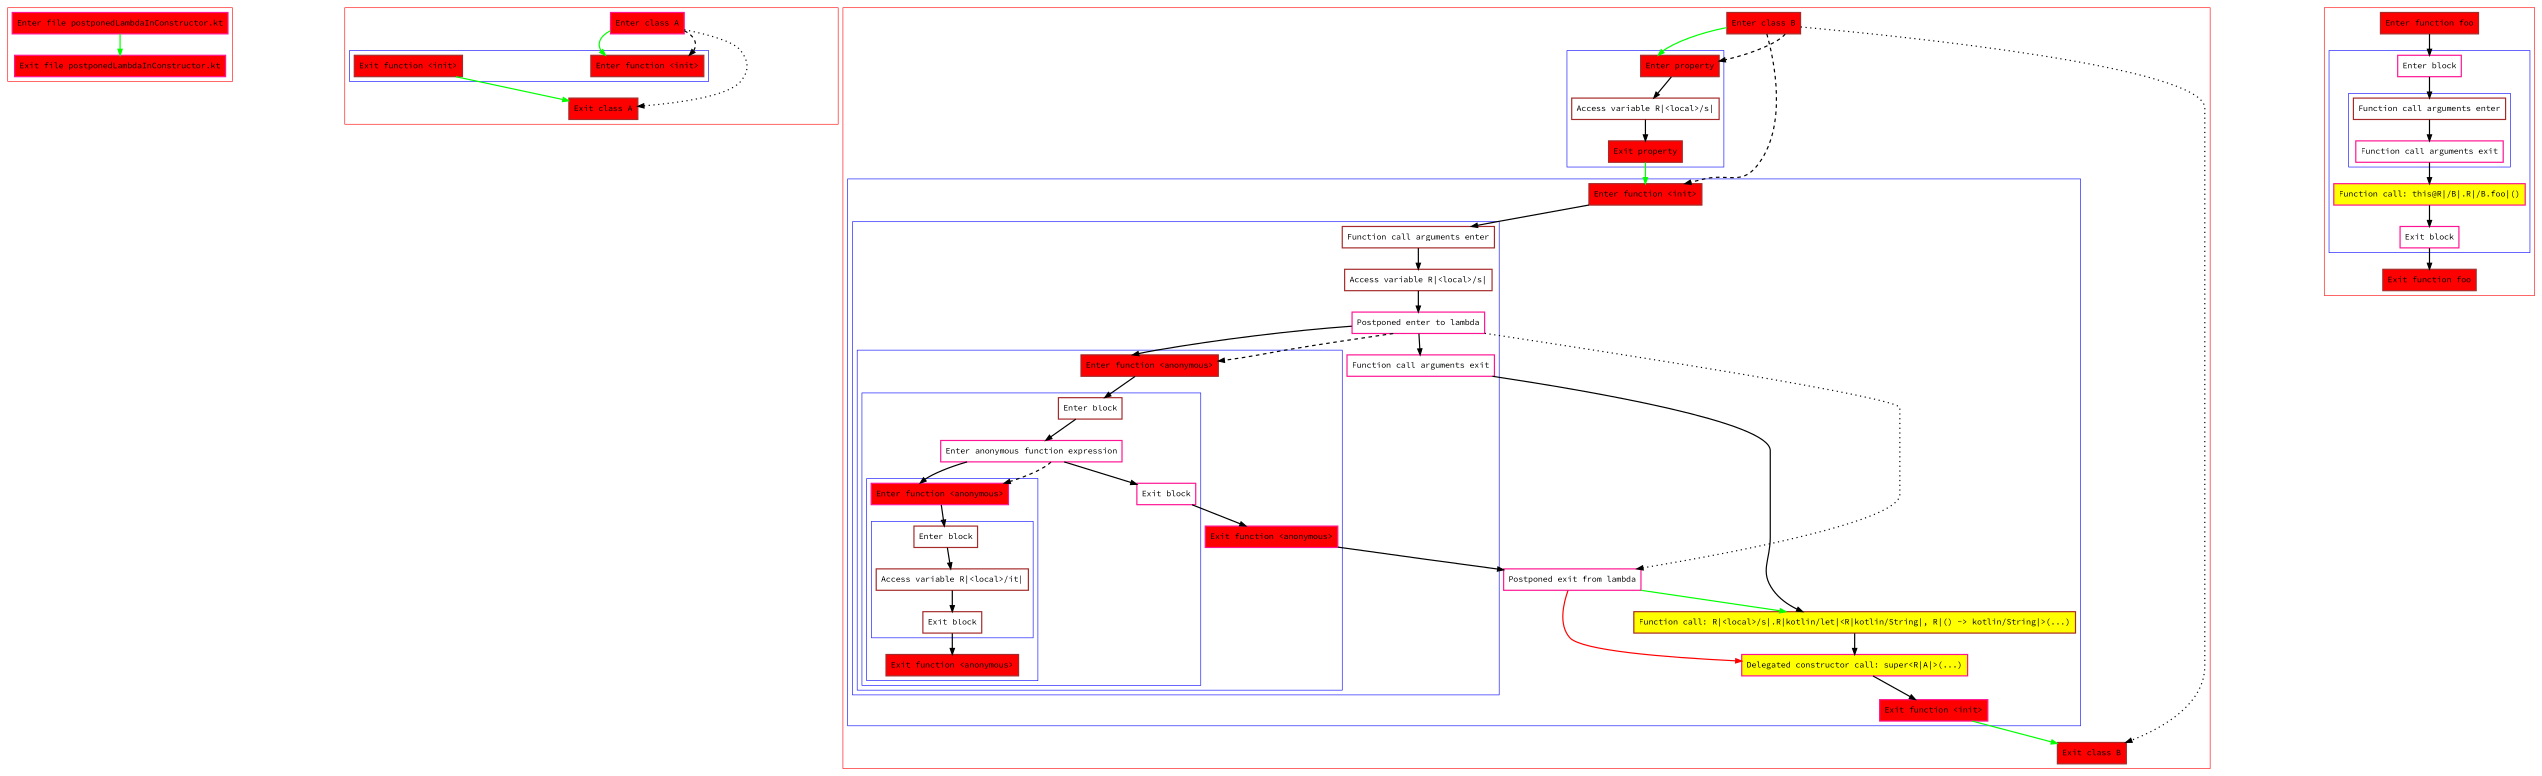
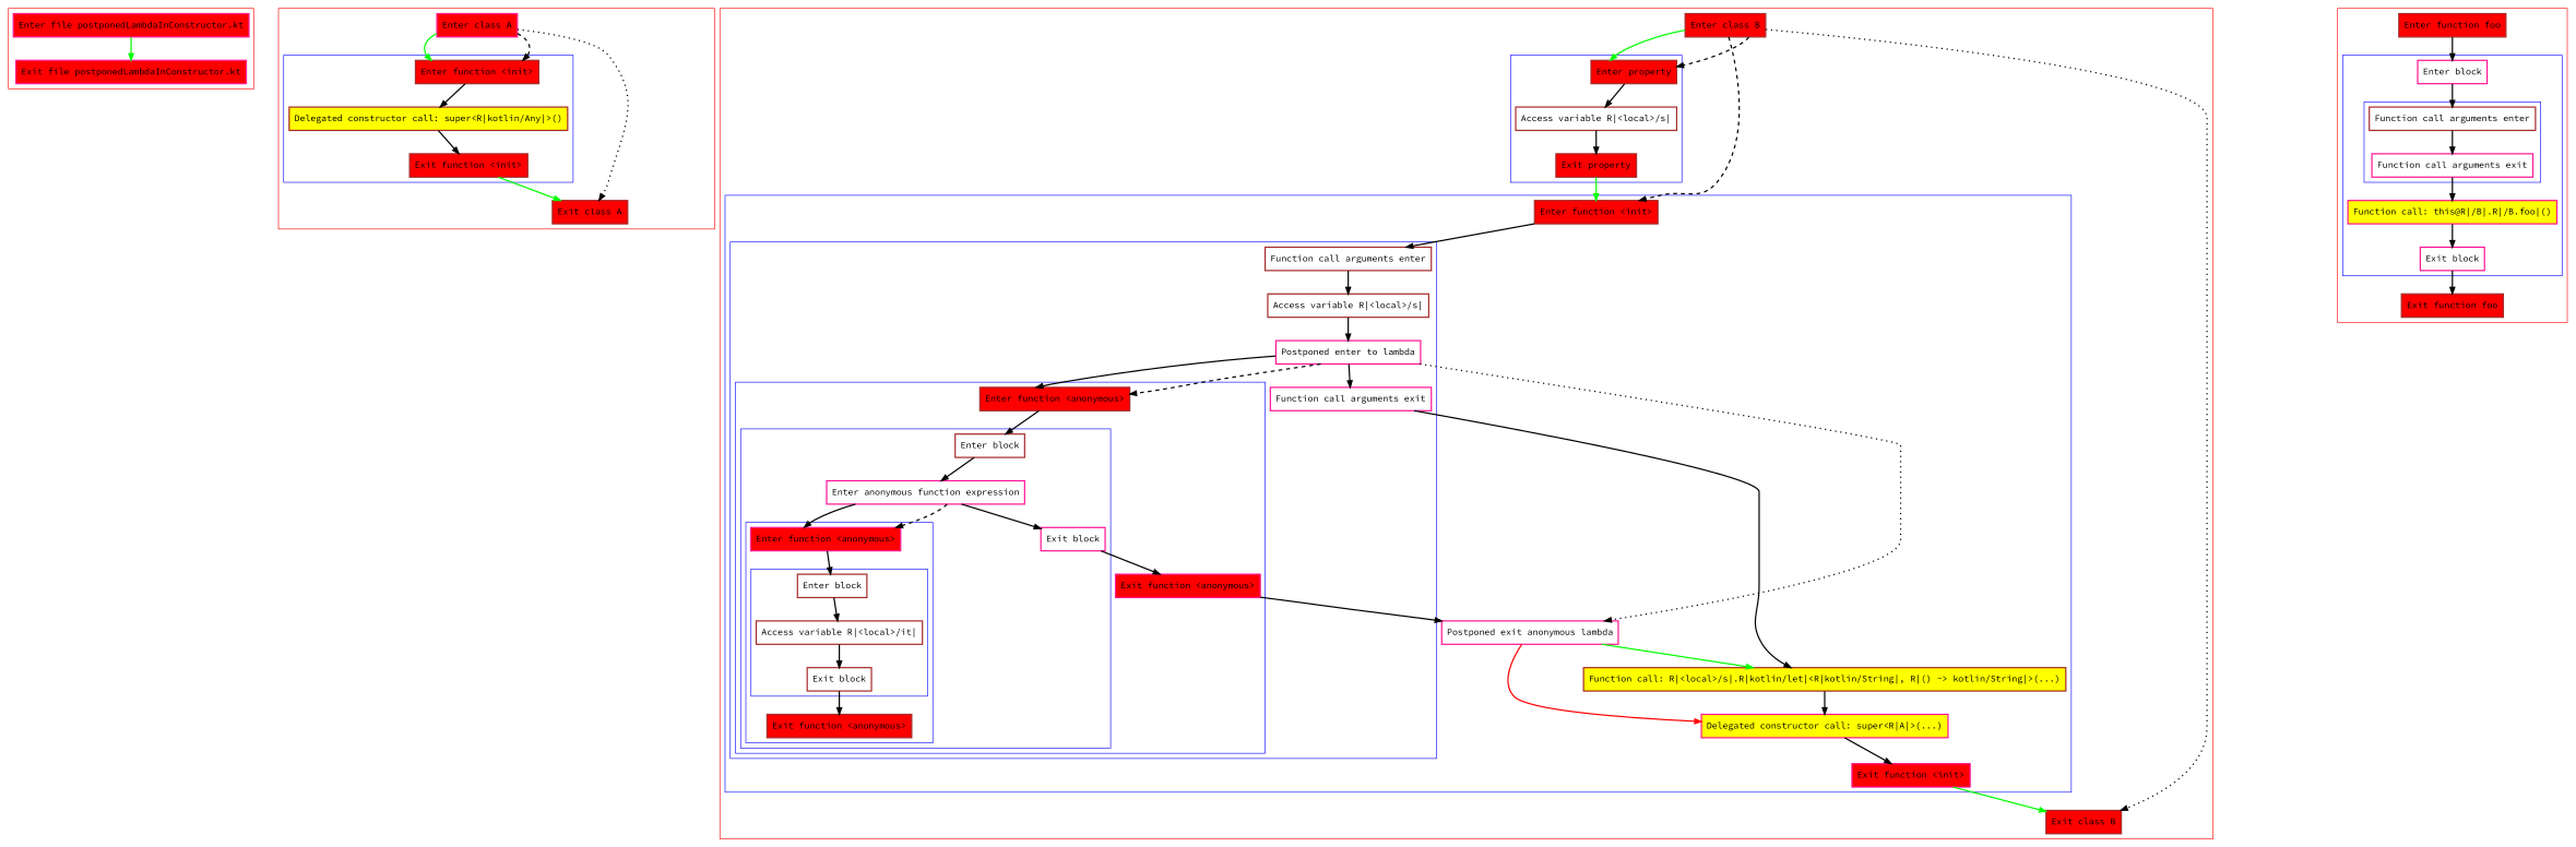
  digraph {
    fontname="Source Code Pro"
    nodesep=3
    node [color=brown fillcolor=red fontname="Source Code Pro" penwidth=2 shape=box style=filled]
    edge [fontname="Source Code Pro" penwidth=2]
    n1 [color=deeppink label="Enter file postponedLambdaInConstructor.kt"]
    n2 [color=deeppink label="Exit file postponedLambdaInConstructor.kt"]
    n3 [label="Enter function <init>"]
+   n4 [fillcolor=yellow label="Delegated constructor call: super<R|kotlin/Any|>()"]
    n5 [label="Exit function <init>"]
    n6 [color=deeppink label="Enter class A"]
    n7 [label="Exit class A"]
    n8 [label="Enter property"]
    n9 [label="Access variable R|<local>/s|" fillcolor="" style=""]
    n10 [label="Exit property"]
    n11 [label="Enter block" fillcolor="" style=""]
    n12 [label="Access variable R|<local>/it|" fillcolor="" style=""]
    n13 [label="Exit block" fillcolor="" style=""]
    n14 [color=deeppink label="Enter function <anonymous>"]
    n15 [label="Exit function <anonymous>"]
    n16 [label="Enter block" fillcolor="" style=""]
    n17 [color=deeppink label="Enter anonymous function expression" fillcolor="" style=""]
    n18 [color=deeppink label="Exit block" fillcolor="" style=""]
    n19 [label="Enter function <anonymous>"]
    n20 [color=deeppink label="Exit function <anonymous>"]
    n21 [label="Function call arguments enter" fillcolor="" style=""]
    n22 [label="Access variable R|<local>/s|" fillcolor="" style=""]
    n23 [color=deeppink label="Postponed enter to lambda" fillcolor="" style=""]
    n24 [color=deeppink label="Function call arguments exit" fillcolor="" style=""]
    n25 [label="Enter function <init>"]
-   n26 [color=deeppink label="Postponed exit from lambda" fillcolor="" style=""]
+   n26 [color=deeppink label="Postponed exit anonymous lambda" fillcolor="" style=""]
    n27 [fillcolor=yellow label="Function call: R|<local>/s|.R|kotlin/let|<R|kotlin/String|, R|() -> kotlin/String|>(...)"]
    n28 [color=deeppink fillcolor=yellow label="Delegated constructor call: super<R|A|>(...)"]
    n29 [color=deeppink label="Exit function <init>"]
    n30 [label="Enter class B"]
    n31 [label="Exit class B"]
    n32 [label="Function call arguments enter" fillcolor="" style=""]
    n33 [color=deeppink label="Function call arguments exit" fillcolor="" style=""]
    n34 [color=deeppink label="Enter block" fillcolor="" style=""]
    n35 [color=deeppink fillcolor=yellow label="Function call: this@R|/B|.R|/B.foo|()"]
    n36 [color=deeppink label="Exit block" fillcolor="" style=""]
    n37 [label="Enter function foo"]
    n38 [label="Exit function foo"]
    subgraph cluster_1 {
      color=red
      n1
      n2
    }
    subgraph cluster_2 {
      color=red
      n6
      n7
      subgraph cluster_3 {
        color=blue
        n3
+       n4
        n5
      }
    }
    subgraph cluster_4 {
      color=red
      n30
      n31
      subgraph cluster_5 {
        color=blue
        n8
        n9
        n10
      }
      subgraph cluster_6 {
        color=blue
        n25
        n26
        n27
        n28
        n29
        subgraph cluster_7 {
          color=blue
          n21
          n22
          n23
          n24
          subgraph cluster_8 {
            color=blue
            n19
            n20
            subgraph cluster_9 {
              color=blue
              n16
              n17
              n18
              subgraph cluster_10 {
                color=blue
                n14
                n15
                subgraph cluster_11 {
                  color=blue
                  n11
                  n12
                  n13
                }
              }
            }
          }
        }
      }
    }
    subgraph cluster_12 {
      color=red
      n37
      n38
      subgraph cluster_13 {
        color=blue
        n34
        n35
        n36
        subgraph cluster_14 {
          color=blue
          n32
          n33
        }
      }
    }
    n1 -> n2 [color=green]
+   n3 -> n4
+   n4 -> n5
    n5 -> n7 [color=green]
    n6 -> n3 [color=green]
    n6 -> n3 [style=dashed]
    n6 -> n7 [style=dotted]
    n8 -> n9
    n9 -> n10
    n10 -> n25 [color=green]
    n11 -> n12
    n12 -> n13
    n13 -> n15
    n14 -> n11
    n16 -> n17
    n17 -> n14
    n17 -> n14 [style=dashed]
    n17 -> n18
    n18 -> n20
    n19 -> n16
    n20 -> n26
    n21 -> n22
    n22 -> n23
    n23 -> n19
    n23 -> n19 [style=dashed]
    n23 -> n24
    n23 -> n26 [style=dotted]
    n24 -> n27
    n25 -> n21
    n26 -> n27 [color=green]
    n26 -> n28 [color=red]
    n27 -> n28
    n28 -> n29
    n29 -> n31 [color=green]
    n30 -> n8 [color=green]
    n30 -> n8 [style=dashed]
    n30 -> n25 [style=dashed]
    n30 -> n31 [style=dotted]
    n32 -> n33
    n33 -> n35
    n34 -> n32
    n35 -> n36
    n36 -> n38
    n37 -> n34
  }
